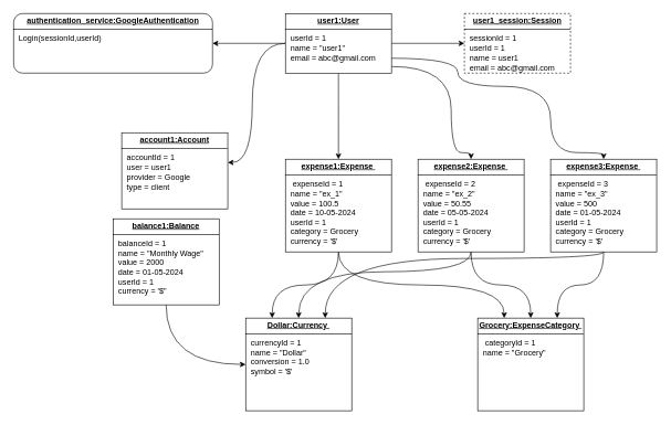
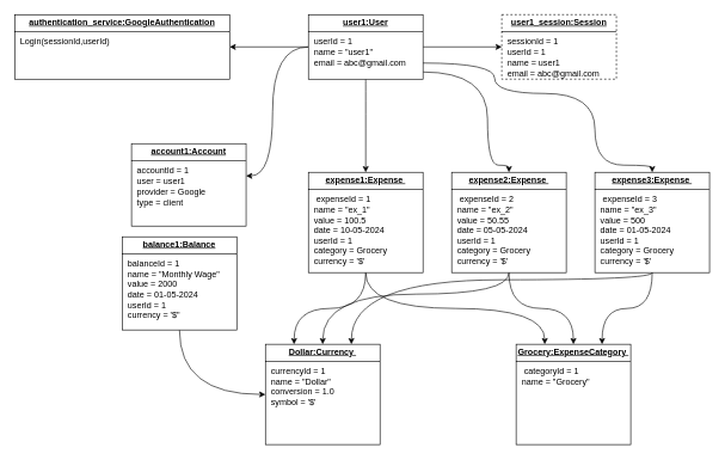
  <mxCell id="0" />
  <mxCell id="1" parent="0" />
  <mxCell id="2" value="" style="edgeStyle=orthogonalEdgeStyle;rounded=0;orthogonalLoop=1;jettySize=auto;html=1;curved=1;" edge="1" parent="1" source="7" target="8"><mxGeometry relative="1" as="geometry"><Array as="points"><mxPoint x="380" y="65" /><mxPoint x="380" y="245" /></Array></mxGeometry></mxCell>
  <mxCell id="3" value="" style="edgeStyle=orthogonalEdgeStyle;rounded=0;orthogonalLoop=1;jettySize=auto;html=1;" edge="1" parent="1" source="7" target="9"><mxGeometry relative="1" as="geometry" /></mxCell>
  <mxCell id="4" value="" style="edgeStyle=orthogonalEdgeStyle;rounded=0;orthogonalLoop=1;jettySize=auto;html=1;" edge="1" parent="1" source="7" target="10"><mxGeometry relative="1" as="geometry" /></mxCell>
  <mxCell id="5" style="edgeStyle=orthogonalEdgeStyle;rounded=0;orthogonalLoop=1;jettySize=auto;html=1;curved=1;" edge="1" parent="1" source="7" target="13"><mxGeometry relative="1" as="geometry" /></mxCell>
  <mxCell id="6" style="edgeStyle=orthogonalEdgeStyle;rounded=0;orthogonalLoop=1;jettySize=auto;html=1;entryX=0.5;entryY=0;entryDx=0;entryDy=0;curved=1;" edge="1" parent="1" source="7" target="16"><mxGeometry relative="1" as="geometry"><Array as="points"><mxPoint x="680" y="100" /><mxPoint x="680" y="230" /><mxPoint x="710" y="230" /></Array></mxGeometry></mxCell>
  <mxCell id="7" value="&lt;p style=&quot;margin:0px;margin-top:4px;text-align:center;text-decoration:underline;&quot;&gt;&lt;b&gt;user1:User&lt;/b&gt;&lt;/p&gt;&lt;hr size=&quot;1&quot; style=&quot;border-style:solid;&quot;&gt;&lt;p style=&quot;margin:0px;margin-left:8px;&quot;&gt;userId = 1&lt;br&gt;name = &quot;user1&quot;&lt;br&gt;email = abc@gmail.com&lt;/p&gt;&lt;p style=&quot;margin:0px;margin-left:8px;&quot;&gt;&lt;br&gt;&lt;/p&gt;" style="verticalAlign=top;align=left;overflow=fill;html=1;whiteSpace=wrap;" vertex="1" parent="1"><mxGeometry x="430" y="20" width="160" height="90" as="geometry" /></mxCell>
  <mxCell id="8" value="&lt;p style=&quot;margin:0px;margin-top:4px;text-align:center;text-decoration:underline;&quot;&gt;&lt;b&gt;account1:Account&lt;/b&gt;&lt;/p&gt;&lt;hr size=&quot;1&quot; style=&quot;border-style:solid;&quot;&gt;&lt;p style=&quot;margin:0px;margin-left:8px;&quot;&gt;accountId = 1&lt;br&gt;user = user1&lt;br&gt;provider = Google&lt;/p&gt;&lt;p style=&quot;margin:0px;margin-left:8px;&quot;&gt;type = client&lt;/p&gt;&lt;p style=&quot;margin:0px;margin-left:8px;&quot;&gt;&lt;br&gt;&lt;/p&gt;" style="verticalAlign=top;align=left;overflow=fill;html=1;whiteSpace=wrap;" vertex="1" parent="1"><mxGeometry x="183" y="200" width="160" height="115" as="geometry" /></mxCell>
  <mxCell id="9" value="&lt;p style=&quot;margin:0px;margin-top:4px;text-align:center;text-decoration:underline;&quot;&gt;&lt;b&gt;user1_session:Session&lt;/b&gt;&lt;/p&gt;&lt;hr size=&quot;1&quot; style=&quot;border-style:solid;&quot;&gt;&lt;p style=&quot;margin:0px;margin-left:8px;&quot;&gt;sessionId = 1&lt;/p&gt;&lt;p style=&quot;margin:0px;margin-left:8px;&quot;&gt;userId = 1&lt;br&gt;name = user1&lt;br&gt;email = abc@gmail.com&lt;/p&gt;&lt;p style=&quot;margin:0px;margin-left:8px;&quot;&gt;&lt;br&gt;&lt;/p&gt;" style="verticalAlign=top;align=left;overflow=fill;html=1;whiteSpace=wrap;dashed=1;" vertex="1" parent="1"><mxGeometry x="700" y="20" width="160" height="90" as="geometry" /></mxCell>
- <mxCell id="10" value="&lt;p style=&quot;margin:0px;margin-top:4px;text-align:center;text-decoration:underline;&quot;&gt;&lt;b&gt;authentication_service:GoogleAuthentication&lt;/b&gt;&lt;/p&gt;&lt;hr size=&quot;1&quot; style=&quot;border-style:solid;&quot;&gt;&lt;p style=&quot;margin:0px;margin-left:8px;&quot;&gt;Login(sessionId,userId)&lt;/p&gt;" style="verticalAlign=top;align=left;overflow=fill;html=1;whiteSpace=wrap;rounded=1;" vertex="1" parent="1"><mxGeometry x="20" y="20" width="300" height="90" as="geometry" /></mxCell>
+ <mxCell id="10" value="&lt;p style=&quot;margin:0px;margin-top:4px;text-align:center;text-decoration:underline;&quot;&gt;&lt;b&gt;authentication_service:GoogleAuthentication&lt;/b&gt;&lt;/p&gt;&lt;hr size=&quot;1&quot; style=&quot;border-style:solid;&quot;&gt;&lt;p style=&quot;margin:0px;margin-left:8px;&quot;&gt;Login(sessionId,userId)&lt;/p&gt;" style="verticalAlign=top;align=left;overflow=fill;html=1;whiteSpace=wrap;" vertex="1" parent="1"><mxGeometry x="20" y="20" width="300" height="90" as="geometry" /></mxCell>
  <mxCell id="11" value="" style="edgeStyle=orthogonalEdgeStyle;rounded=0;orthogonalLoop=1;jettySize=auto;html=1;curved=1;exitX=0.5;exitY=1;exitDx=0;exitDy=0;entryX=0.25;entryY=0;entryDx=0;entryDy=0;" edge="1" parent="1" source="13" target="20"><mxGeometry relative="1" as="geometry" /></mxCell>
  <mxCell id="12" style="edgeStyle=orthogonalEdgeStyle;rounded=0;orthogonalLoop=1;jettySize=auto;html=1;entryX=0.25;entryY=0;entryDx=0;entryDy=0;curved=1;" edge="1" parent="1" source="13" target="22"><mxGeometry relative="1" as="geometry" /></mxCell>
  <mxCell id="13" value="&lt;p style=&quot;margin:0px;margin-top:4px;text-align:center;text-decoration:underline;&quot;&gt;&lt;b&gt;expense1:Expense&amp;nbsp;&lt;/b&gt;&lt;/p&gt;&lt;hr size=&quot;1&quot; style=&quot;border-style:solid;&quot;&gt;&lt;p style=&quot;margin:0px;margin-left:8px;&quot;&gt;&amp;nbsp;expenseId = 1&lt;br&gt;name = &quot;ex_1&quot;&lt;br&gt;value = 100.5&lt;/p&gt;&lt;p style=&quot;margin:0px;margin-left:8px;&quot;&gt;date = 10-05-2024&lt;/p&gt;&lt;p style=&quot;margin:0px;margin-left:8px;&quot;&gt;userId = 1&lt;/p&gt;&lt;p style=&quot;margin:0px;margin-left:8px;&quot;&gt;category = Grocery&lt;/p&gt;&lt;p style=&quot;margin:0px;margin-left:8px;&quot;&gt;currency = '$'&lt;/p&gt;" style="verticalAlign=top;align=left;overflow=fill;html=1;whiteSpace=wrap;" vertex="1" parent="1"><mxGeometry x="430" y="240" width="160" height="140" as="geometry" /></mxCell>
  <mxCell id="14" style="edgeStyle=orthogonalEdgeStyle;rounded=0;orthogonalLoop=1;jettySize=auto;html=1;entryX=0.5;entryY=0;entryDx=0;entryDy=0;exitX=0.5;exitY=1;exitDx=0;exitDy=0;curved=1;" edge="1" parent="1" source="16" target="20"><mxGeometry relative="1" as="geometry" /></mxCell>
  <mxCell id="15" style="edgeStyle=orthogonalEdgeStyle;rounded=0;orthogonalLoop=1;jettySize=auto;html=1;curved=1;" edge="1" parent="1" source="16" target="22"><mxGeometry relative="1" as="geometry"><Array as="points"><mxPoint x="710" y="410" /><mxPoint x="450" y="410" /></Array></mxGeometry></mxCell>
  <mxCell id="16" value="&lt;p style=&quot;margin:0px;margin-top:4px;text-align:center;text-decoration:underline;&quot;&gt;&lt;b&gt;expense2:Expense&amp;nbsp;&lt;/b&gt;&lt;/p&gt;&lt;hr size=&quot;1&quot; style=&quot;border-style:solid;&quot;&gt;&lt;p style=&quot;margin:0px;margin-left:8px;&quot;&gt;&amp;nbsp;expenseId = 2&lt;br&gt;name = &quot;ex_2&quot;&lt;br&gt;value = 50.55&lt;/p&gt;&lt;p style=&quot;margin:0px;margin-left:8px;&quot;&gt;date = 05-05-2024&lt;/p&gt;&lt;p style=&quot;margin:0px;margin-left:8px;&quot;&gt;userId = 1&lt;/p&gt;&lt;p style=&quot;margin:0px;margin-left:8px;&quot;&gt;category = Grocery&lt;/p&gt;&lt;p style=&quot;margin:0px;margin-left:8px;&quot;&gt;currency = '$'&lt;/p&gt;" style="verticalAlign=top;align=left;overflow=fill;html=1;whiteSpace=wrap;" vertex="1" parent="1"><mxGeometry x="630" y="240" width="160" height="140" as="geometry" /></mxCell>
  <mxCell id="17" style="edgeStyle=orthogonalEdgeStyle;rounded=0;orthogonalLoop=1;jettySize=auto;html=1;entryX=0.75;entryY=0;entryDx=0;entryDy=0;curved=1;" edge="1" parent="1" source="18" target="22"><mxGeometry relative="1" as="geometry"><Array as="points"><mxPoint x="910" y="390" /><mxPoint x="490" y="390" /></Array></mxGeometry></mxCell>
  <mxCell id="18" value="&lt;p style=&quot;margin:0px;margin-top:4px;text-align:center;text-decoration:underline;&quot;&gt;&lt;b&gt;expense3:Expense&amp;nbsp;&lt;/b&gt;&lt;/p&gt;&lt;hr size=&quot;1&quot; style=&quot;border-style:solid;&quot;&gt;&lt;p style=&quot;margin:0px;margin-left:8px;&quot;&gt;&amp;nbsp;expenseId = 3&lt;br&gt;name = &quot;ex_3&quot;&lt;br&gt;value = 500&lt;/p&gt;&lt;p style=&quot;margin:0px;margin-left:8px;&quot;&gt;date = 01-05-2024&lt;/p&gt;&lt;p style=&quot;margin:0px;margin-left:8px;&quot;&gt;userId = 1&lt;/p&gt;&lt;p style=&quot;margin:0px;margin-left:8px;&quot;&gt;category = Grocery&lt;/p&gt;&lt;p style=&quot;margin:0px;margin-left:8px;&quot;&gt;currency = '$'&lt;/p&gt;" style="verticalAlign=top;align=left;overflow=fill;html=1;whiteSpace=wrap;" vertex="1" parent="1"><mxGeometry x="830" y="240" width="160" height="140" as="geometry" /></mxCell>
  <mxCell id="19" style="edgeStyle=orthogonalEdgeStyle;rounded=0;orthogonalLoop=1;jettySize=auto;html=1;curved=1;entryX=0.5;entryY=0;entryDx=0;entryDy=0;exitX=1;exitY=0.75;exitDx=0;exitDy=0;" edge="1" parent="1" source="7" target="18"><mxGeometry relative="1" as="geometry"><mxPoint x="590" y="100" as="sourcePoint" /><Array as="points"><mxPoint x="690" y="88" /><mxPoint x="690" y="130" /><mxPoint x="830" y="130" /><mxPoint x="830" y="230" /><mxPoint x="910" y="230" /></Array></mxGeometry></mxCell>
  <mxCell id="20" value="&lt;p style=&quot;margin:0px;margin-top:4px;text-align:center;text-decoration:underline;&quot;&gt;&lt;b&gt;Grocery:ExpenseCategory&amp;nbsp;&lt;/b&gt;&lt;/p&gt;&lt;hr size=&quot;1&quot; style=&quot;border-style:solid;&quot;&gt;&lt;p style=&quot;margin:0px;margin-left:8px;&quot;&gt;&amp;nbsp;&lt;span style=&quot;background-color: initial;&quot;&gt;categoryId = 1&lt;/span&gt;&lt;/p&gt;&lt;p style=&quot;margin:0px;margin-left:8px;&quot;&gt;name = &quot;Grocery&quot;&lt;/p&gt;" style="verticalAlign=top;align=left;overflow=fill;html=1;whiteSpace=wrap;" vertex="1" parent="1"><mxGeometry x="720" y="480" width="160" height="140" as="geometry" /></mxCell>
  <mxCell id="21" style="edgeStyle=orthogonalEdgeStyle;rounded=0;orthogonalLoop=1;jettySize=auto;html=1;entryX=0.75;entryY=0;entryDx=0;entryDy=0;exitX=0.5;exitY=1;exitDx=0;exitDy=0;curved=1;" edge="1" parent="1" source="18" target="20"><mxGeometry relative="1" as="geometry" /></mxCell>
  <mxCell id="22" value="&lt;p style=&quot;margin:0px;margin-top:4px;text-align:center;text-decoration:underline;&quot;&gt;&lt;b&gt;Dollar:Currency&amp;nbsp;&lt;/b&gt;&lt;/p&gt;&lt;hr size=&quot;1&quot; style=&quot;border-style:solid;&quot;&gt;&lt;p style=&quot;margin:0px;margin-left:8px;&quot;&gt;currencyId = 1&lt;/p&gt;&lt;p style=&quot;margin:0px;margin-left:8px;&quot;&gt;name = &quot;Dollar&quot;&lt;/p&gt;&lt;p style=&quot;margin:0px;margin-left:8px;&quot;&gt;conversion = 1.0&lt;/p&gt;&lt;p style=&quot;margin:0px;margin-left:8px;&quot;&gt;&lt;span style=&quot;background-color: initial;&quot;&gt;symbol = '$'&amp;nbsp;&lt;/span&gt;&lt;/p&gt;" style="verticalAlign=top;align=left;overflow=fill;html=1;whiteSpace=wrap;" vertex="1" parent="1"><mxGeometry x="370" y="480" width="160" height="140" as="geometry" /></mxCell>
  <mxCell id="23" style="edgeStyle=orthogonalEdgeStyle;rounded=0;orthogonalLoop=1;jettySize=auto;html=1;entryX=0;entryY=0.5;entryDx=0;entryDy=0;curved=1;exitX=0.5;exitY=1;exitDx=0;exitDy=0;" edge="1" parent="1" source="24" target="22"><mxGeometry relative="1" as="geometry" /></mxCell>
  <mxCell id="24" value="&lt;p style=&quot;margin:0px;margin-top:4px;text-align:center;text-decoration:underline;&quot;&gt;&lt;b&gt;balance1:Balance&lt;/b&gt;&lt;/p&gt;&lt;hr size=&quot;1&quot; style=&quot;border-style:solid;&quot;&gt;&lt;p style=&quot;margin:0px;margin-left:8px;&quot;&gt;balanceId = 1&lt;br&gt;name = &quot;Monthly Wage&quot;&lt;br&gt;value = 2000&lt;/p&gt;&lt;p style=&quot;margin:0px;margin-left:8px;&quot;&gt;date = 01-05-2024&lt;/p&gt;&lt;p style=&quot;margin:0px;margin-left:8px;&quot;&gt;userId = 1&lt;/p&gt;&lt;p style=&quot;margin:0px;margin-left:8px;&quot;&gt;currency = '$&quot;&lt;/p&gt;" style="verticalAlign=top;align=left;overflow=fill;html=1;whiteSpace=wrap;" vertex="1" parent="1"><mxGeometry x="170" y="330" width="160" height="130" as="geometry" /></mxCell>
